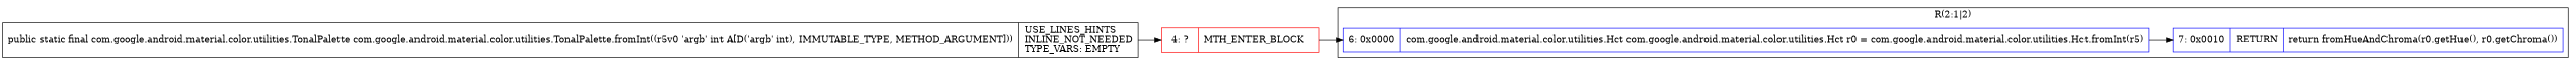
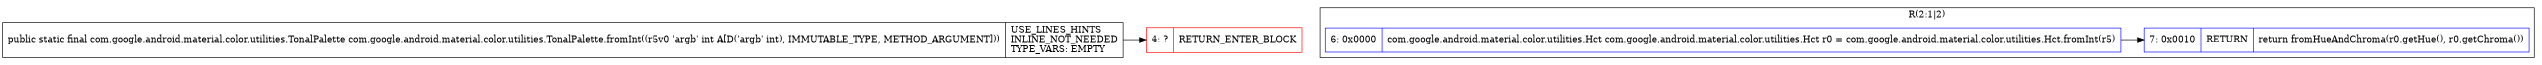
  digraph {
    rankdir=LR
    node [color=blue shape=record]
    n1 [label="{6\:\ 0x0000|com.google.android.material.color.utilities.Hct com.google.android.material.color.utilities.Hct r0 = com.google.android.material.color.utilities.Hct.fromInt(r5)\l}"]
    n2 [label="{7\:\ 0x0010|RETURN\l|return fromHueAndChroma(r0.getHue(), r0.getChroma())\l}"]
-   n3 [color=red label="{4\:\ ?|MTH_ENTER_BLOCK\l}"]
+   n3 [color=red label="{4\:\ ?|RETURN_ENTER_BLOCK\l}"]
    n4 [label="{public static final com.google.android.material.color.utilities.TonalPalette com.google.android.material.color.utilities.TonalPalette.fromInt((r5v0 'argb' int A[D('argb' int), IMMUTABLE_TYPE, METHOD_ARGUMENT]))  | USE_LINES_HINTS\lINLINE_NOT_NEEDED\lTYPE_VARS: EMPTY\l}" color=""]
    subgraph cluster_1 {
      label="R(2:1|2)"
      n1
      n2
    }
    n1 -> n2
-   n3 -> n1
    n4 -> n3
  }
